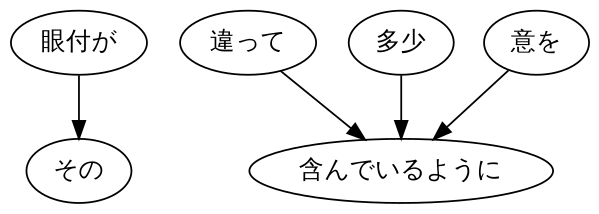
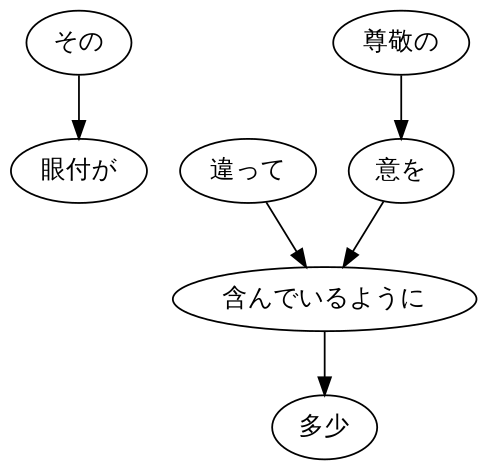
  digraph {
    fontname=Roboto
    node [fontname=Roboto]
    edge [fontname=Roboto]
    n1 [label="その"]
    n2 [label="眼付が"]
    n3 [label="違って"]
    n4 [label="含んでいるように"]
    n5 [label="多少"]
+   n6 [label="尊敬の"]
    n7 [label="意を"]
-   n2 -> n1
+   n1 -> n2
    n3 -> n4
-   n5 -> n4
+   n4 -> n5
+   n6 -> n7
    n7 -> n4
  }
